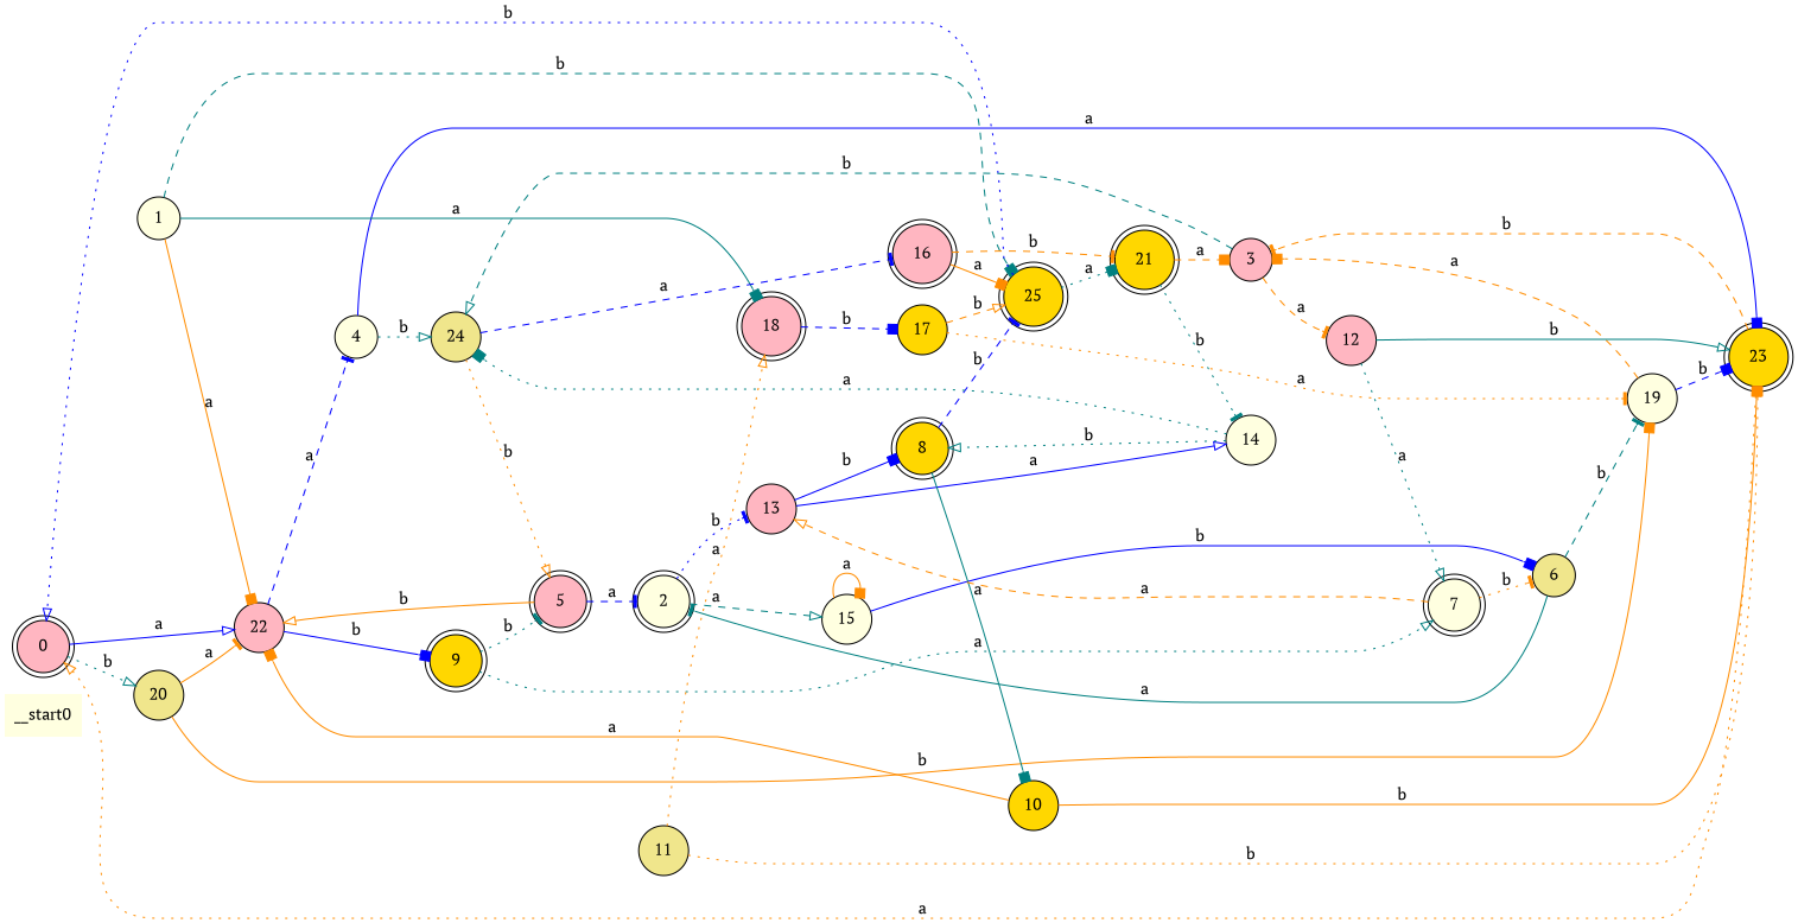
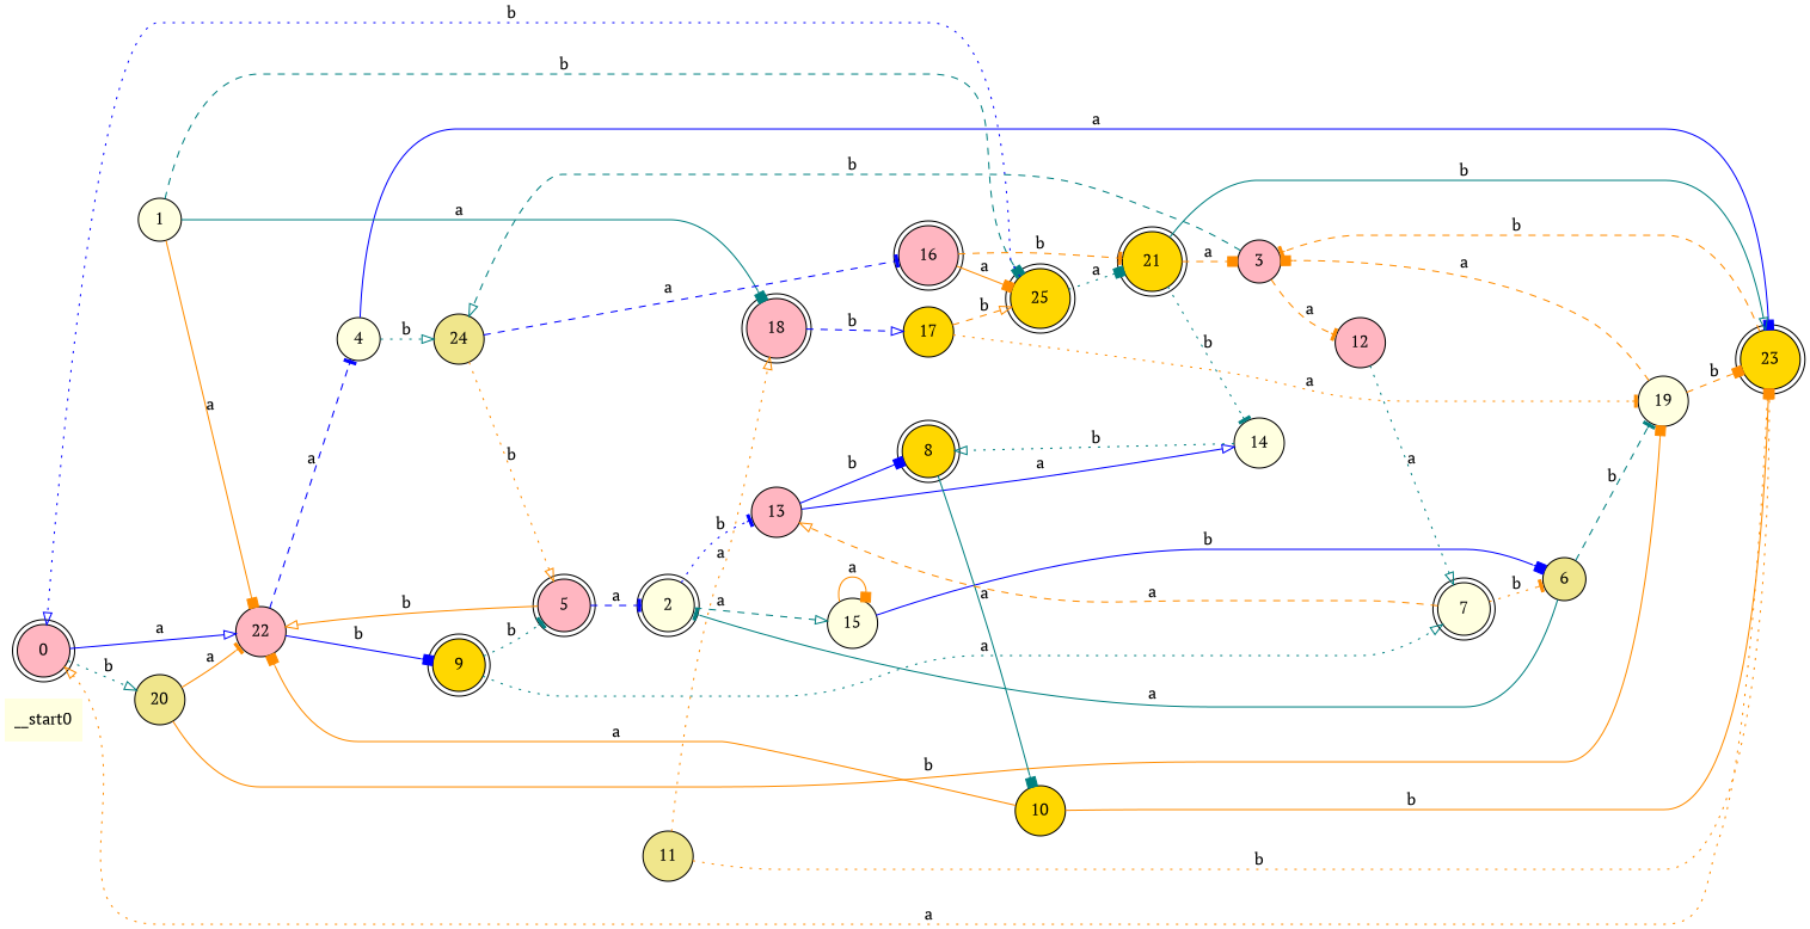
  digraph {
    fontname="PT Serif"
    rankdir=LR
    node [fillcolor=lightyellow fontname="PT Serif" shape=circle style=filled color=black]
    edge [arrowhead=box color=darkorange fontname="PT Serif" style=solid]
    __start0 [shape=none color=""]
    n2 [fillcolor=lightpink label=0 shape=doublecircle style="rounded,filled"]
    n3 [fillcolor=khaki label=20]
    n4 [fillcolor=lightpink label=22]
    n5 [label=19]
    n6 [label=4]
    n7 [fillcolor=gold label=9 shape=doublecircle style="rounded,filled"]
    n8 [label=1]
    n9 [fillcolor=gold label=25 shape=doublecircle style="rounded,filled"]
    n10 [fillcolor=lightpink label=18 shape=doublecircle style="rounded,filled"]
    n11 [fillcolor=gold label=21 shape=doublecircle style="rounded,filled"]
    n12 [label=2 shape=doublecircle style="rounded,filled"]
    n13 [fillcolor=lightpink label=13]
    n14 [label=15]
    n15 [fillcolor=gold label=8 shape=doublecircle style="rounded,filled"]
    n16 [label=14]
    n17 [fillcolor=khaki label=6]
    n18 [fillcolor=lightpink label=3]
    n19 [fillcolor=lightpink label=12]
    n20 [fillcolor=khaki label=24]
    n21 [fillcolor=gold label=23 shape=doublecircle style="rounded,filled"]
    n22 [label=7 shape=doublecircle style="rounded,filled"]
    n23 [fillcolor=lightpink label=5 shape=doublecircle style="rounded,filled"]
    n24 [fillcolor=lightpink label=16 shape=doublecircle style="rounded,filled"]
    n25 [fillcolor=gold label=10]
    n26 [fillcolor=khaki label=11]
    n27 [fillcolor=gold label=17]
    n2 -> n3 [arrowhead=onormal color=teal label=b style=dotted]
    n2 -> n4 [arrowhead=onormal color=blue label=a]
    n3 -> n4 [arrowhead=tee label=a]
    n3 -> n5 [label=b]
    n4 -> n6 [arrowhead=tee color=blue label=a style=dashed]
    n4 -> n7 [color=blue label=b]
    n5 -> n18 [label=a style=dashed]
-   n5 -> n21 [color=blue label=b style=dashed]
+   n5 -> n21 [label=b style=dashed]
    n6 -> n20 [arrowhead=onormal color=teal label=b style=dotted]
    n6 -> n21 [color=blue label=a]
    n7 -> n22 [arrowhead=onormal color=teal label=a style=dotted]
    n7 -> n23 [arrowhead=tee color=teal label=b style=dotted]
    n8 -> n4 [label=a]
    n8 -> n9 [color=teal label=b style=dashed]
    n8 -> n10 [color=teal label=a]
    n9 -> n2 [arrowhead=onormal color=blue label=b style=dotted]
    n9 -> n11 [color=teal label=a style=dotted]
-   n10 -> n27 [color=blue label=b style=dashed]
+   n10 -> n27 [arrowhead=onormal color=blue label=b style=dashed]
    n11 -> n16 [arrowhead=tee color=teal label=b style=dotted]
    n11 -> n18 [label=a style=dashed]
    n12 -> n13 [arrowhead=tee color=blue label=b style=dotted]
    n12 -> n14 [arrowhead=onormal color=teal label=a style=dashed]
    n13 -> n15 [color=blue label=b]
    n13 -> n16 [arrowhead=onormal color=blue label=a]
    n14 -> n14 [label=a]
    n14 -> n17 [color=blue label=b]
-   n15 -> n9 [arrowhead=tee color=blue label=b style=dashed]
    n15 -> n25 [color=teal label=a]
    n16 -> n15 [arrowhead=onormal color=teal label=b style=dotted]
-   n16 -> n20 [color=teal label=a style=dotted]
    n17 -> n5 [arrowhead=tee color=teal label=b style=dashed]
    n17 -> n12 [arrowhead=tee color=teal label=a]
    n18 -> n19 [arrowhead=tee label=a style=dashed]
    n18 -> n20 [arrowhead=onormal color=teal label=b style=dashed]
-   n19 -> n21 [arrowhead=onormal color=teal label=b]
+   n11 -> n21 [arrowhead=onormal color=teal label=b]
    n19 -> n22 [arrowhead=onormal color=teal label=a style=dotted]
    n20 -> n23 [arrowhead=onormal label=b style=dotted]
    n20 -> n24 [arrowhead=tee color=blue label=a style=dashed]
    n21 -> n2 [arrowhead=onormal label=a style=dotted]
    n21 -> n18 [arrowhead=tee label=b style=dashed]
    n22 -> n13 [arrowhead=onormal label=a style=dashed]
    n22 -> n17 [arrowhead=tee label=b style=dotted]
    n23 -> n4 [arrowhead=onormal label=b]
    n23 -> n12 [arrowhead=tee color=blue label=a style=dashed]
    n24 -> n9 [label=a]
    n24 -> n11 [arrowhead=tee label=b style=dashed]
    n25 -> n4 [label=a]
    n25 -> n21 [label=b]
    n26 -> n10 [arrowhead=onormal label=a style=dotted]
    n26 -> n21 [label=b style=dotted]
    n27 -> n5 [arrowhead=tee label=a style=dotted]
    n27 -> n9 [arrowhead=onormal label=b style=dashed]
  }
